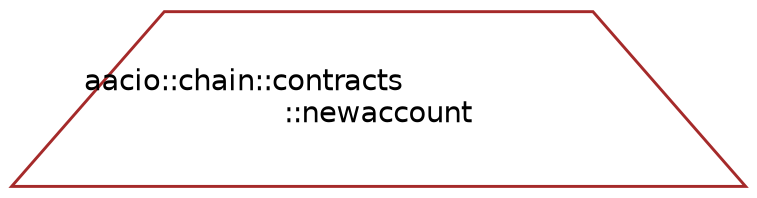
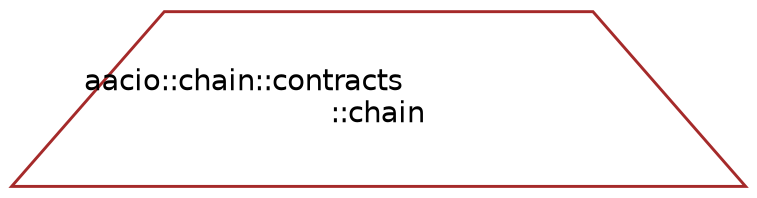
  digraph {
    rankdir=LR
-   n1 [color=brown fillcolor=white fontname=Helvetica fontsize=10 height=0.2 label="aacio::chain::contracts\l::newaccount" shape=trapezium style=filled width=0.4]
+   n1 [color=brown fillcolor=white fontname=Helvetica fontsize=10 height=0.2 label="aacio::chain::contracts\l::chain" shape=trapezium style=filled width=0.4]
  }
